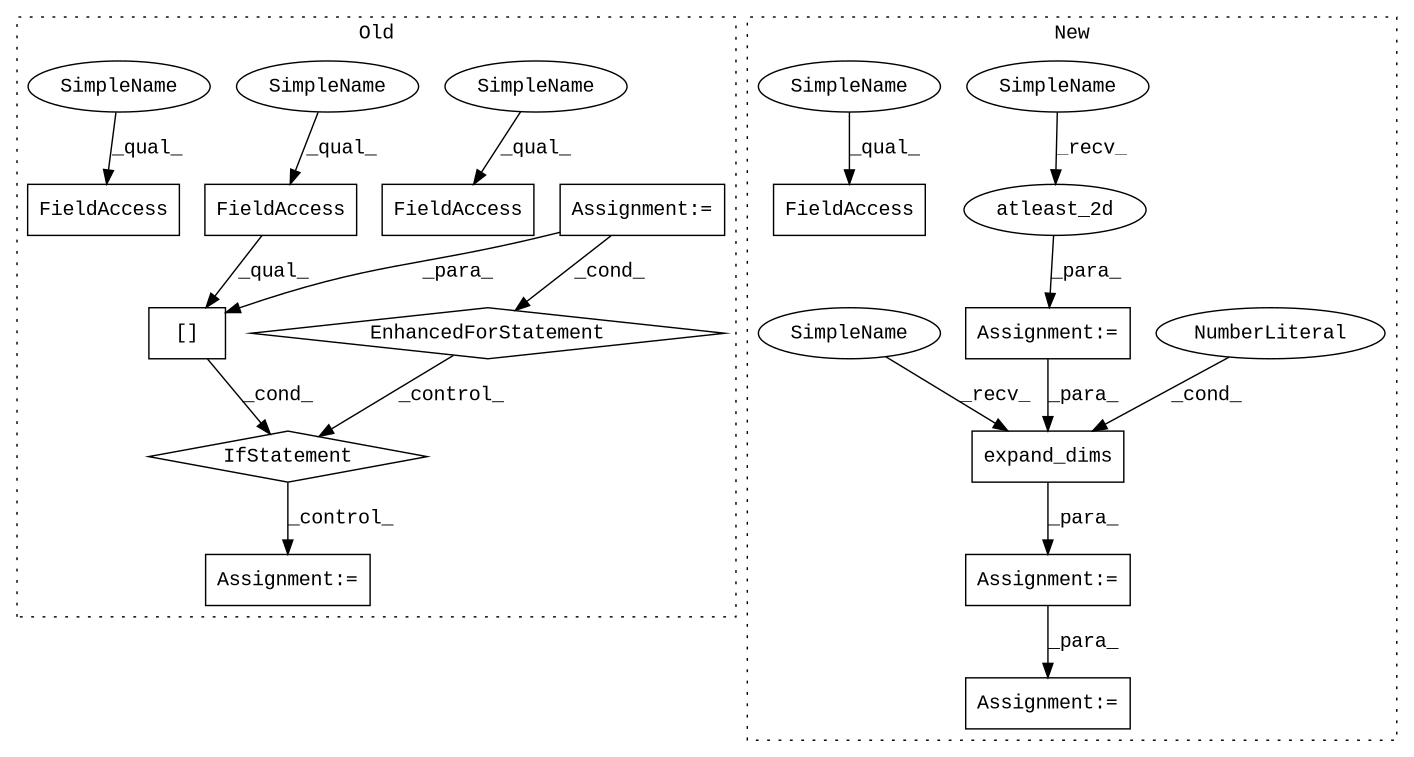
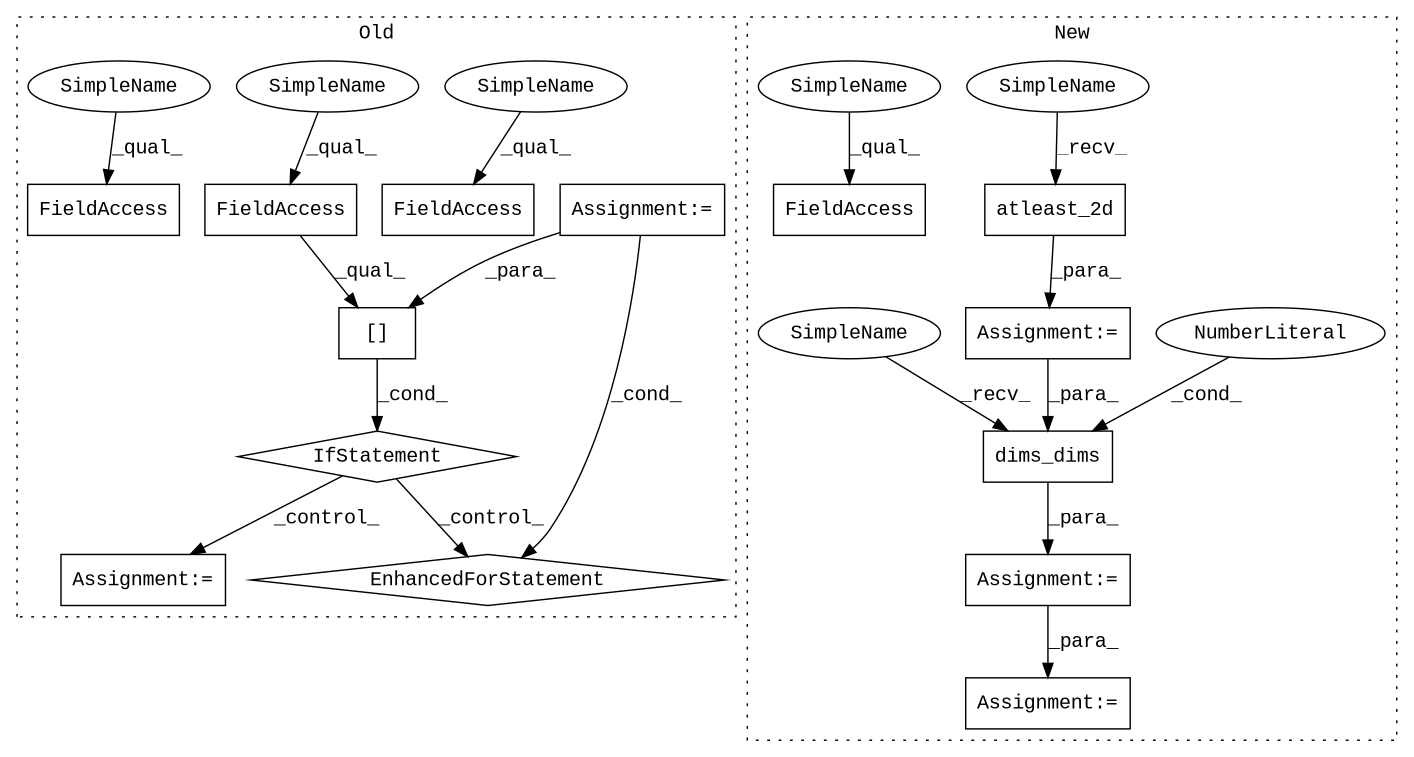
  digraph {
    fontname="Liberation Mono"
    node [a=42 fontname="Liberation Mono" l=1 s="469,582" shape=box]
    edge [fontname="Liberation Mono"]
    n1 [a=25 l="4,2" label=IfStatement s="592,620" shape=diamond]
    n2 [a=7 label="Assignment:=" s=1066]
    n3 [a=7 l="71,2" label="Assignment:="]
    n4 [a=70 l="71,2" label=EnhancedForStatement shape=diamond]
    n5 [a=2 l="14,1" label="[]" s="596,619"]
    n6 [a=22 l=13 label=FieldAccess s=596]
    n7 [a=22 l=18 label=FieldAccess s=444]
    n8 [a=22 l=21 label=FieldAccess s=560]
    n9 [l=4 label=SimpleName s=444 shape=ellipse]
    n10 [l=4 label=SimpleName s=596 shape=ellipse]
    n11 [l=4 label=SimpleName s=560 shape=ellipse]
-   n12 [a=32 l="12,1" label=expand_dims s="671,716"]
+   n12 [a=32 l="12,1" label=dims_dims s="671,716"]
    n13 [a=34 label=NumberLiteral s=715 shape=ellipse]
    n14 [a=7 label="Assignment:=" s=903]
-   n15 [a=32 l="11,1" label=atleast_2d s="524,548" shape=ellipse]
+   n15 [a=32 l="11,1" label=atleast_2d s="524,548"]
    n16 [a=22 l=8 label=FieldAccess s=783]
    n17 [a=7 label="Assignment:=" s=517]
    n18 [a=7 label="Assignment:=" s=664]
    n19 [l=5 label=SimpleName s=518 shape=ellipse]
    n20 [l=5 label=SimpleName s=783 shape=ellipse]
    n21 [l=5 label=SimpleName s=665 shape=ellipse]
    subgraph cluster_1 {
      label=Old
      style=dotted
      n1
      n2
      n3
      n4
      n5
      n6
      n7
      n8
      n9
      n10
      n11
    }
    subgraph cluster_2 {
      label=New
      style=dotted
      n12
      n13
      n14
      n15
      n16
      n17
      n18
      n19
      n20
      n21
    }
    n1 -> n2 [label=_control_]
    n3 -> n4 [label=_cond_]
    n3 -> n5 [label=_para_]
-   n4 -> n1 [label=_control_]
+   n1 -> n4 [label=_control_]
    n5 -> n1 [label=_cond_]
    n6 -> n5 [label=_qual_]
    n9 -> n7 [label=_qual_]
    n10 -> n6 [label=_qual_]
    n11 -> n8 [label=_qual_]
    n12 -> n18 [label=_para_]
    n13 -> n12 [label=_cond_]
    n15 -> n17 [label=_para_]
    n17 -> n12 [label=_para_]
    n18 -> n14 [label=_para_]
    n19 -> n15 [label=_recv_]
    n20 -> n16 [label=_qual_]
    n21 -> n12 [label=_recv_]
  }
